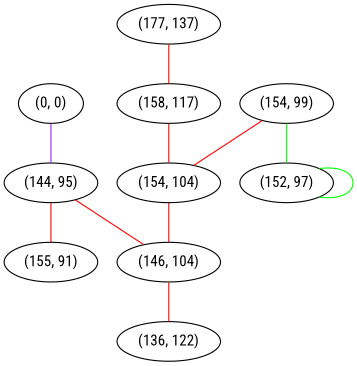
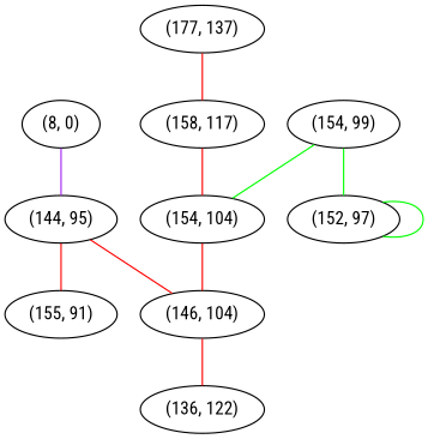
  graph {
    fontname="Roboto Condensed"
    node [fontname="Roboto Condensed"]
    edge [color=red fontname="Roboto Condensed" weight=1]
-   "(0, 0)"
+   "(0, 0)" [label="(8, 0)"]
    "(144, 95)"
    "(146, 104)"
    "(155, 91)"
    "(177, 137)"
    "(158, 117)"
    "(154, 104)"
    "(136, 122)"
    "(154, 99)"
    "(152, 97)"
    "(0, 0)" -- "(144, 95)" [color=purple weight=4]
    "(144, 95)" -- "(146, 104)"
    "(144, 95)" -- "(155, 91)"
    "(146, 104)" -- "(136, 122)"
    "(177, 137)" -- "(158, 117)"
    "(158, 117)" -- "(154, 104)"
    "(154, 104)" -- "(146, 104)"
-   "(154, 99)" -- "(154, 104)"
+   "(154, 99)" -- "(154, 104)" [color=green]
    "(154, 99)" -- "(152, 97)" [color=green]
    "(152, 97)" -- "(152, 97)" [color=green weight=2]
  }
